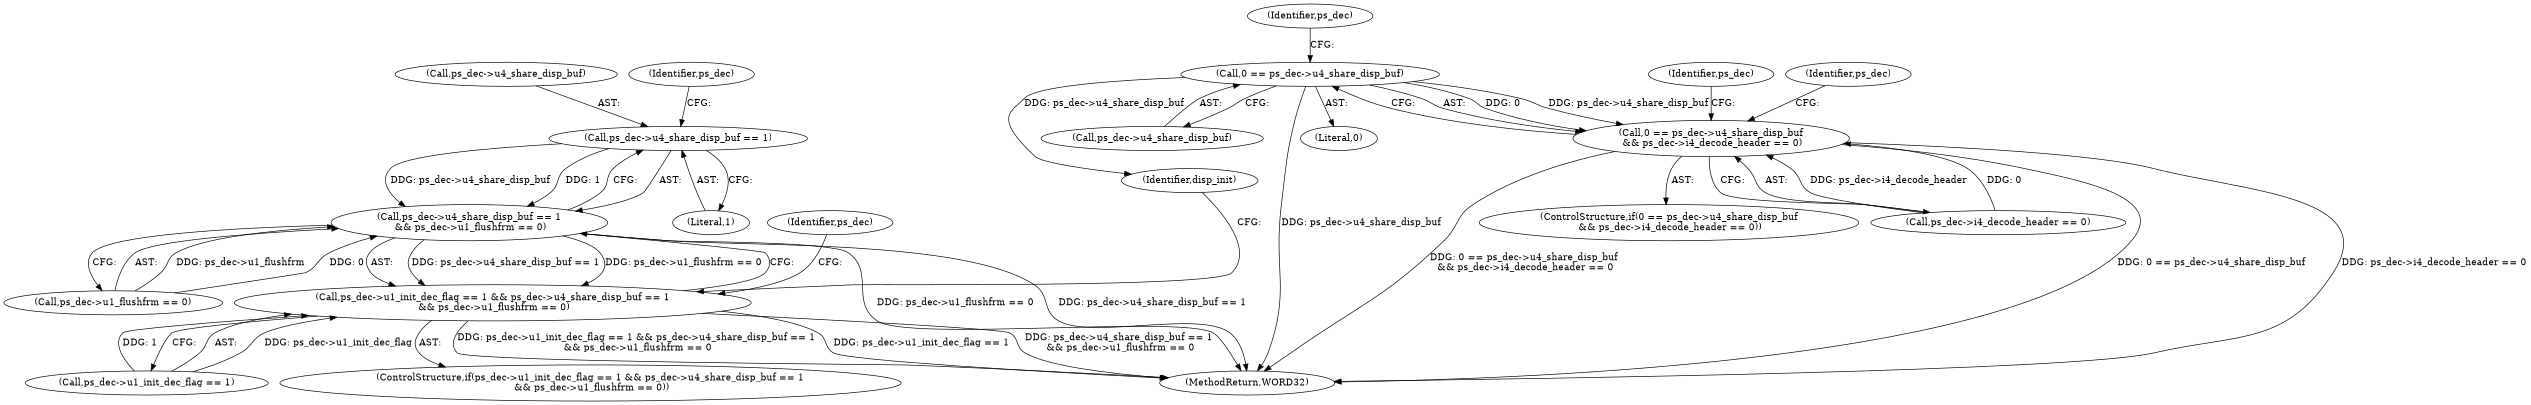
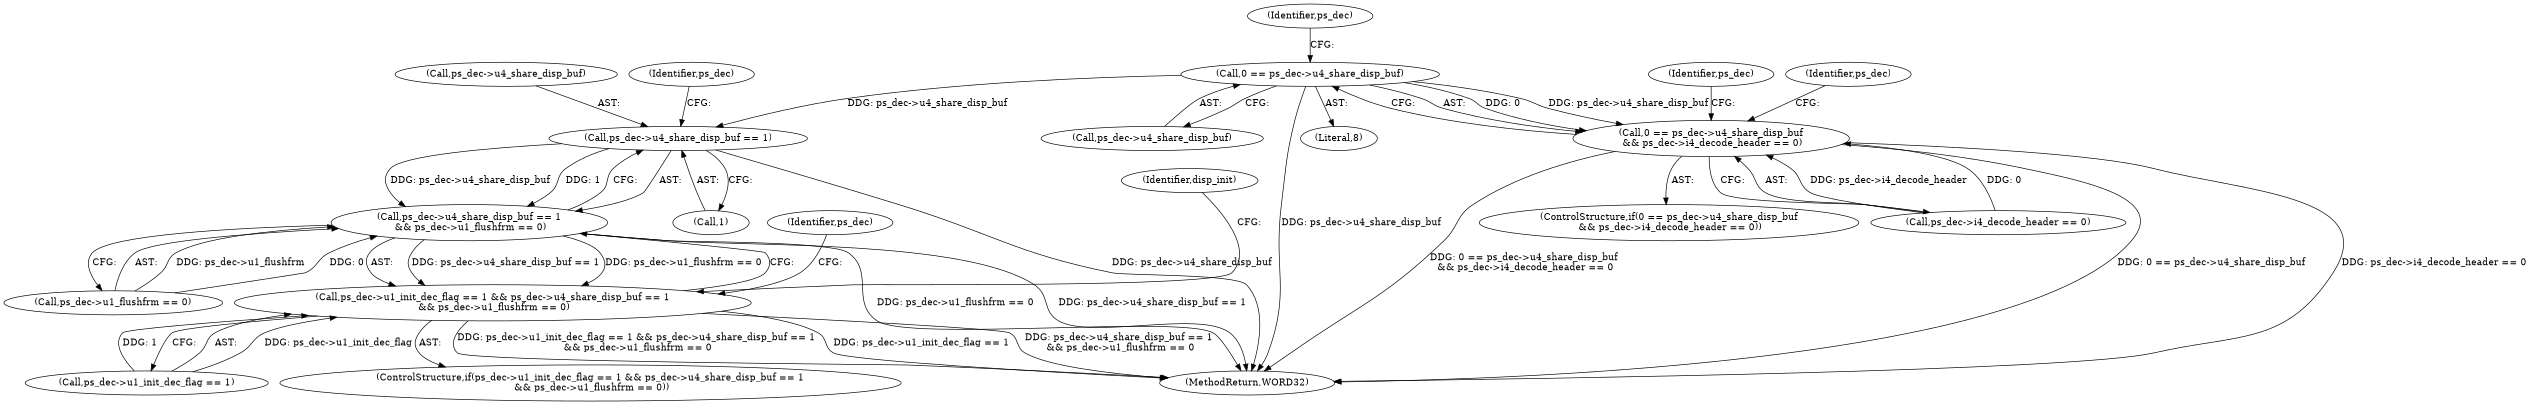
  digraph {
    fontname="DejaVu Serif"
    node [fontname="DejaVu Serif"]
    edge [fontname="DejaVu Serif"]
    n1 [label="(Call,0 == ps_dec->u4_share_disp_buf)"]
    n2 [label="(Call,0 == ps_dec->u4_share_disp_buf\n && ps_dec->i4_decode_header == 0)"]
    n3 [label="(Call,ps_dec->u4_share_disp_buf == 1)"]
    n4 [label="(MethodReturn,WORD32)"]
    n5 [label="(Call,ps_dec->u4_share_disp_buf)"]
-   n6 [label="(Literal,0)"]
+   n6 [label="(Literal,8)"]
    n7 [label="(ControlStructure,if(0 == ps_dec->u4_share_disp_buf\n && ps_dec->i4_decode_header == 0))"]
    n8 [label="(Call,ps_dec->i4_decode_header == 0)"]
    n9 [label="(Call,ps_dec->u4_share_disp_buf == 1\n && ps_dec->u1_flushfrm == 0)"]
-   n10 [label="(Literal,1)"]
+   n10 [label="(Call,1)"]
    n11 [label="(Call,ps_dec->u1_init_dec_flag == 1 && ps_dec->u4_share_disp_buf == 1\n && ps_dec->u1_flushfrm == 0)"]
    n12 [label="(Call,ps_dec->u1_flushfrm == 0)"]
    n13 [label="(Call,ps_dec->u1_init_dec_flag == 1)"]
    n14 [label="(ControlStructure,if(ps_dec->u1_init_dec_flag == 1 && ps_dec->u4_share_disp_buf == 1\n && ps_dec->u1_flushfrm == 0))"]
    n15 [label="(Identifier,ps_dec)"]
    n16 [label="(Call,ps_dec->u4_share_disp_buf)"]
    n17 [label="(Identifier,ps_dec)"]
    n18 [label="(Identifier,ps_dec)"]
    n19 [label="(Identifier,ps_dec)"]
    n20 [label="(Identifier,disp_init)"]
    n21 [label="(Identifier,ps_dec)"]
    n1 -> n2 [label="AST: "]
    n1 -> n2 [label="DDG: 0"]
    n1 -> n2 [label="DDG: ps_dec->u4_share_disp_buf"]
-   n1 -> n20 [label="DDG: ps_dec->u4_share_disp_buf"]
+   n1 -> n3 [label="DDG: ps_dec->u4_share_disp_buf"]
    n1 -> n4 [label="DDG: ps_dec->u4_share_disp_buf"]
    n1 -> n5 [label="CFG: "]
    n1 -> n6 [label="AST: "]
    n2 -> n1 [label="CFG: "]
    n2 -> n4 [label="DDG: ps_dec->i4_decode_header == 0"]
    n2 -> n4 [label="DDG: 0 == ps_dec->u4_share_disp_buf\n && ps_dec->i4_decode_header == 0"]
    n2 -> n4 [label="DDG: 0 == ps_dec->u4_share_disp_buf"]
    n2 -> n7 [label="AST: "]
    n2 -> n8 [label="CFG: "]
+   n3 -> n4 [label="DDG: ps_dec->u4_share_disp_buf"]
    n3 -> n9 [label="AST: "]
    n3 -> n9 [label="DDG: ps_dec->u4_share_disp_buf"]
    n3 -> n9 [label="DDG: 1"]
    n3 -> n10 [label="CFG: "]
    n5 -> n1 [label="AST: "]
    n8 -> n2 [label="AST: "]
    n8 -> n2 [label="DDG: ps_dec->i4_decode_header"]
    n8 -> n2 [label="DDG: 0"]
    n9 -> n3 [label="CFG: "]
    n9 -> n4 [label="DDG: ps_dec->u1_flushfrm == 0"]
    n9 -> n4 [label="DDG: ps_dec->u4_share_disp_buf == 1"]
    n9 -> n11 [label="AST: "]
    n9 -> n11 [label="DDG: ps_dec->u4_share_disp_buf == 1"]
    n9 -> n11 [label="DDG: ps_dec->u1_flushfrm == 0"]
    n9 -> n12 [label="CFG: "]
    n10 -> n3 [label="AST: "]
    n11 -> n4 [label="DDG: ps_dec->u1_init_dec_flag == 1"]
    n11 -> n4 [label="DDG: ps_dec->u4_share_disp_buf == 1\n && ps_dec->u1_flushfrm == 0"]
    n11 -> n4 [label="DDG: ps_dec->u1_init_dec_flag == 1 && ps_dec->u4_share_disp_buf == 1\n && ps_dec->u1_flushfrm == 0"]
    n11 -> n9 [label="CFG: "]
    n11 -> n13 [label="CFG: "]
    n11 -> n14 [label="AST: "]
    n12 -> n9 [label="AST: "]
    n12 -> n9 [label="DDG: ps_dec->u1_flushfrm"]
    n12 -> n9 [label="DDG: 0"]
    n13 -> n11 [label="AST: "]
    n13 -> n11 [label="DDG: ps_dec->u1_init_dec_flag"]
    n13 -> n11 [label="DDG: 1"]
    n15 -> n2 [label="CFG: "]
    n16 -> n3 [label="AST: "]
    n17 -> n1 [label="CFG: "]
    n18 -> n2 [label="CFG: "]
    n19 -> n3 [label="CFG: "]
    n20 -> n11 [label="CFG: "]
    n21 -> n11 [label="CFG: "]
  }
